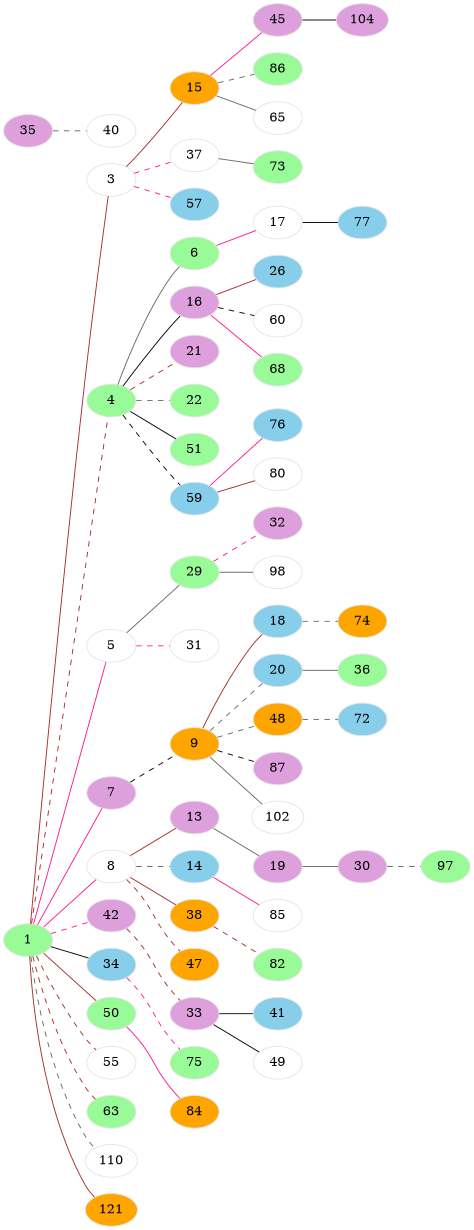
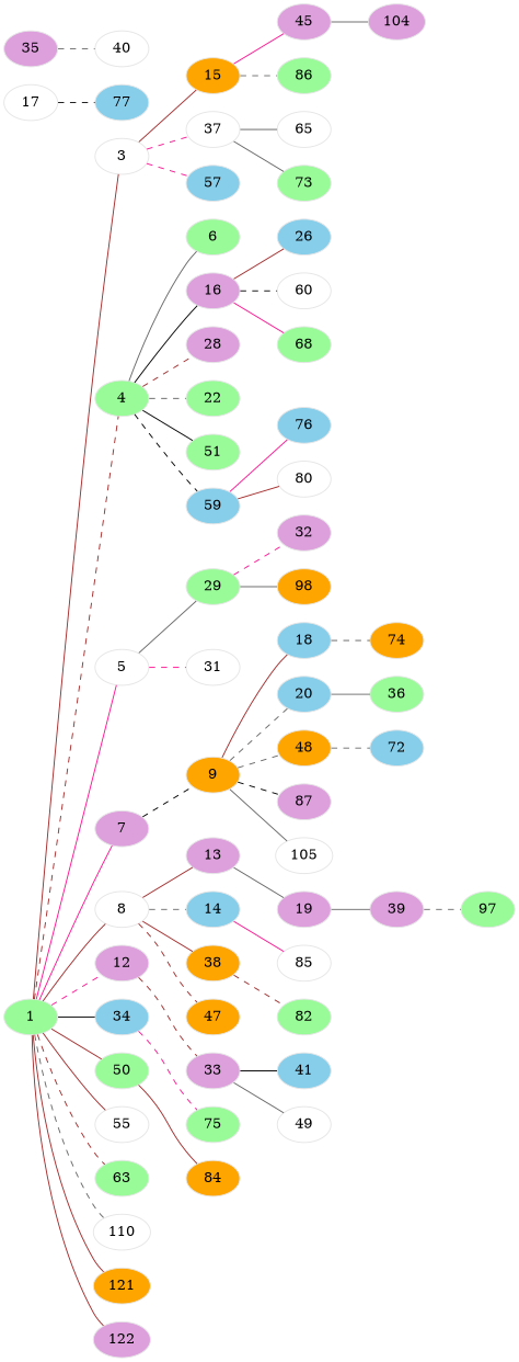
  graph {
    rankdir=LR
    node [color=gray90 fillcolor=white style=filled]
    edge [color=gray40 style=solid]
    1 [fillcolor=palegreen super="+2"]
    3
    4 [fillcolor=palegreen super="+11+88"]
    5 [super="+120+27"]
    7 [fillcolor=plum super="+56"]
    8 [super="+101+25"]
-   12 [fillcolor=plum label=42]
+   12 [fillcolor=plum]
    34 [fillcolor=skyblue]
    50 [fillcolor=palegreen]
    55
    63 [fillcolor=palegreen]
    110
    121 [fillcolor=orange]
+   122 [fillcolor=plum]
    15 [fillcolor=orange super="+43+107"]
    37
    57 [fillcolor=skyblue]
    6 [fillcolor=palegreen super="+52"]
    16 [fillcolor=plum]
-   21 [fillcolor=plum super="+93"]
+   21 [fillcolor=plum super="+93" label=28]
    22 [fillcolor=palegreen super="+89"]
    51 [fillcolor=palegreen]
    59 [fillcolor=skyblue super="+79+123+62+92"]
    29 [fillcolor=palegreen super="+67"]
    31 [super="+46+54"]
    9 [fillcolor=orange super="+23+10"]
    13 [fillcolor=plum]
    14 [fillcolor=skyblue super="+28+58+91"]
    38 [fillcolor=orange super="+42+118"]
    47 [fillcolor=orange]
    33 [fillcolor=plum]
    75 [fillcolor=palegreen super="+99"]
    84 [fillcolor=orange]
    45 [fillcolor=plum super="+94"]
    86 [fillcolor=palegreen]
    65
    73 [fillcolor=palegreen]
    17 [super="+70+24"]
    26 [fillcolor=skyblue super="+39+125+66"]
    60 [super="+128+117"]
    68 [fillcolor=palegreen]
    76 [fillcolor=skyblue]
    80
    32 [fillcolor=plum]
-   98 [super="+131"]
+   98 [fillcolor=orange super="+131"]
    35 [fillcolor=plum super="+69"]
    40
    77 [fillcolor=skyblue]
    18 [fillcolor=skyblue]
    20 [fillcolor=skyblue super="+64"]
    48 [fillcolor=orange super="+61"]
    87 [fillcolor=plum super="+124"]
-   105 [label=102]
+   105
    19 [fillcolor=plum]
    85
    82 [fillcolor=palegreen super="+100"]
    74 [fillcolor=orange super="+115"]
    36 [fillcolor=palegreen]
    72 [fillcolor=skyblue]
    41 [fillcolor=skyblue super="+106"]
    49
-   30 [fillcolor=plum super="+78"]
+   30 [fillcolor=plum super="+78" label=39]
    104 [fillcolor=plum]
    97 [fillcolor=palegreen]
    1 -- 3 [color=brown]
    1 -- 4 [color=brown style=dashed]
    1 -- 5 [color=deeppink]
    1 -- 7 [color=deeppink]
-   1 -- 8 [color=deeppink]
+   1 -- 8 [color=brown]
    1 -- 12 [color=deeppink style=dashed]
    1 -- 34 [color=black]
    1 -- 50 [color=brown]
-   1 -- 55 [color=brown style=dashed]
+   1 -- 55 [color=brown]
    1 -- 63 [color=brown style=dashed]
    1 -- 110 [style=dashed]
    1 -- 121 [color=brown]
+   1 -- 122 [color=brown]
    3 -- 15 [color=brown]
    3 -- 37 [color=deeppink style=dashed]
    3 -- 57 [color=deeppink style=dashed]
    4 -- 6
    4 -- 16 [color=black]
    4 -- 21 [color=brown style=dashed]
    4 -- 22 [style=dashed]
    4 -- 51 [color=black]
    4 -- 59 [color=black style=dashed]
    5 -- 29
    5 -- 31 [color=deeppink style=dashed]
    7 -- 9 [color=black style=dashed]
    8 -- 13 [color=brown]
    8 -- 14 [style=dashed]
    8 -- 38 [color=brown]
    8 -- 47 [color=brown style=dashed]
    12 -- 33 [color=brown style=dashed]
    34 -- 75 [color=deeppink style=dashed]
-   50 -- 84 [color=deeppink]
+   50 -- 84 [color=brown]
    15 -- 45 [color=deeppink]
    15 -- 86 [style=dashed]
-   15 -- 65
+   37 -- 65
    37 -- 73
-   6 -- 17 [color=deeppink]
    16 -- 26 [color=brown]
    16 -- 60 [color=black style=dashed]
    16 -- 68 [color=deeppink]
    59 -- 76 [color=deeppink]
    59 -- 80 [color=brown]
    29 -- 32 [color=deeppink style=dashed]
    29 -- 98
    9 -- 18 [color=brown]
    9 -- 20 [style=dashed]
    9 -- 48 [style=dashed]
    9 -- 87 [color=black style=dashed]
    9 -- 105
    13 -- 19
    14 -- 85 [color=deeppink]
    38 -- 82 [color=brown style=dashed]
    33 -- 41 [color=black]
-   33 -- 49 [color=black]
-   45 -- 104 [color=black]
-   17 -- 77 [color=black]
+   33 -- 49
+   45 -- 104
+   17 -- 77 [color=black style=dashed]
    35 -- 40 [style=dashed]
    18 -- 74 [style=dashed]
    20 -- 36
    48 -- 72 [style=dashed]
    19 -- 30
    30 -- 97 [style=dashed]
  }
